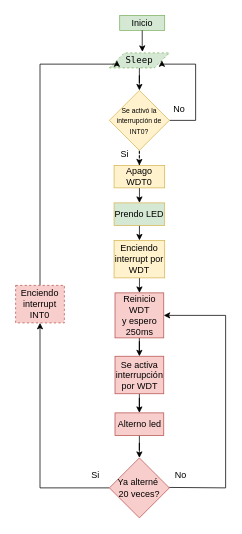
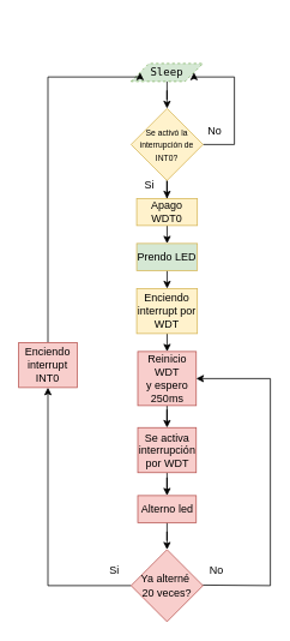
  <mxCell id="0" />
  <mxCell id="1" parent="0" />
  <mxCell id="2" style="edgeStyle=orthogonalEdgeStyle;rounded=0;orthogonalLoop=1;jettySize=auto;html=1;entryX=0.5;entryY=0;entryDx=0;entryDy=0;" edge="1" parent="1" source="3" target="7"><mxGeometry relative="1" as="geometry" /></mxCell>
  <mxCell id="3" value="&lt;pre&gt;Sleep&lt;/pre&gt;" style="shape=parallelogram;perimeter=parallelogramPerimeter;whiteSpace=wrap;html=1;fixedSize=1;fillColor=#d5e8d4;strokeColor=#82b366;dashed=1;" vertex="1" parent="1"><mxGeometry x="145" y="70" width="80" height="20" as="geometry" /></mxCell>
- <mxCell id="4" value="Inicio" style="whiteSpace=wrap;html=1;fillColor=#d5e8d4;strokeColor=#82b366;" vertex="1" parent="1"><mxGeometry x="158.75" y="20" width="60" height="20" as="geometry" /></mxCell>
  <mxCell id="5" style="edgeStyle=orthogonalEdgeStyle;rounded=0;orthogonalLoop=1;jettySize=auto;html=1;entryX=1;entryY=0.5;entryDx=0;entryDy=0;" edge="1" parent="1" source="7" target="3"><mxGeometry relative="1" as="geometry"><mxPoint x="290" y="100" as="targetPoint" /><Array as="points"><mxPoint x="260" y="160" /><mxPoint x="260" y="85" /></Array></mxGeometry></mxCell>
- <mxCell id="6" style="edgeStyle=orthogonalEdgeStyle;rounded=0;orthogonalLoop=1;jettySize=auto;html=1;entryX=0.5;entryY=0;entryDx=0;entryDy=0;dashed=1;" edge="1" parent="1" source="7" target="11"><mxGeometry relative="1" as="geometry" /></mxCell>
+ <mxCell id="6" style="edgeStyle=orthogonalEdgeStyle;rounded=0;orthogonalLoop=1;jettySize=auto;html=1;entryX=0.5;entryY=0;entryDx=0;entryDy=0;" edge="1" parent="1" source="7" target="11"><mxGeometry relative="1" as="geometry" /></mxCell>
  <mxCell id="7" value="&lt;font style=&quot;font-size: 9px;&quot;&gt;Se activó la interrupción de INT0?&lt;/font&gt;" style="rhombus;whiteSpace=wrap;html=1;fillColor=#fff2cc;strokeColor=#d6b656;" vertex="1" parent="1"><mxGeometry x="145" y="120" width="80" height="80" as="geometry" /></mxCell>
  <mxCell id="8" value="No" style="text;html=1;align=center;verticalAlign=middle;resizable=0;points=[];autosize=1;strokeColor=none;fillColor=none;" vertex="1" parent="1"><mxGeometry x="217.5" y="130" width="40" height="30" as="geometry" /></mxCell>
  <mxCell id="9" value="Si" style="text;html=1;align=center;verticalAlign=middle;resizable=0;points=[];autosize=1;strokeColor=none;fillColor=none;" vertex="1" parent="1"><mxGeometry x="150" y="190" width="30" height="30" as="geometry" /></mxCell>
  <mxCell id="10" style="edgeStyle=orthogonalEdgeStyle;rounded=0;orthogonalLoop=1;jettySize=auto;html=1;entryX=0.5;entryY=0;entryDx=0;entryDy=0;" edge="1" parent="1" source="11" target="23"><mxGeometry relative="1" as="geometry" /></mxCell>
  <mxCell id="11" value="Apago WDT0" style="whiteSpace=wrap;html=1;fillColor=#fff2cc;strokeColor=#d6b656;" vertex="1" parent="1"><mxGeometry x="151.25" y="220" width="67.5" height="30" as="geometry" /></mxCell>
  <mxCell id="12" value="" style="edgeStyle=orthogonalEdgeStyle;rounded=0;orthogonalLoop=1;jettySize=auto;html=1;" edge="1" parent="1" source="13" target="27"><mxGeometry relative="1" as="geometry" /></mxCell>
  <mxCell id="13" value="Reinicio WDT&lt;div&gt;y espero&lt;/div&gt;&lt;div&gt;250ms&lt;/div&gt;" style="whiteSpace=wrap;html=1;fillColor=#f8cecc;strokeColor=#b85450;" vertex="1" parent="1"><mxGeometry x="152.5" y="390" width="65" height="60" as="geometry" /></mxCell>
  <mxCell id="14" style="edgeStyle=orthogonalEdgeStyle;rounded=0;orthogonalLoop=1;jettySize=auto;html=1;entryX=0.5;entryY=0;entryDx=0;entryDy=0;" edge="1" parent="1" source="15" target="18"><mxGeometry relative="1" as="geometry" /></mxCell>
  <mxCell id="15" value="Alterno led" style="whiteSpace=wrap;html=1;fillColor=#f8cecc;strokeColor=#b85450;" vertex="1" parent="1"><mxGeometry x="152.5" y="550" width="65" height="30" as="geometry" /></mxCell>
  <mxCell id="16" style="edgeStyle=orthogonalEdgeStyle;rounded=0;orthogonalLoop=1;jettySize=auto;html=1;entryX=1;entryY=0.5;entryDx=0;entryDy=0;exitX=0.09;exitY=1.047;exitDx=0;exitDy=0;exitPerimeter=0;" edge="1" parent="1" source="19" target="13"><mxGeometry relative="1" as="geometry"><mxPoint x="225" y="660" as="sourcePoint" /><Array as="points"><mxPoint x="225" y="649" /><mxPoint x="300" y="650" /><mxPoint x="300" y="415" /></Array></mxGeometry></mxCell>
  <mxCell id="17" style="edgeStyle=orthogonalEdgeStyle;rounded=0;orthogonalLoop=1;jettySize=auto;html=1;entryX=0.5;entryY=1;entryDx=0;entryDy=0;" edge="1" parent="1" source="18" target="21"><mxGeometry relative="1" as="geometry" /></mxCell>
  <mxCell id="18" value="Ya alterné&amp;nbsp;&lt;div&gt;20 veces?&lt;/div&gt;" style="rhombus;whiteSpace=wrap;html=1;fillColor=#f8cecc;strokeColor=#b85450;" vertex="1" parent="1"><mxGeometry x="145" y="610" width="80" height="80" as="geometry" /></mxCell>
  <mxCell id="19" value="No" style="text;html=1;align=center;verticalAlign=middle;resizable=0;points=[];autosize=1;strokeColor=none;fillColor=none;" vertex="1" parent="1"><mxGeometry x="220" y="618" width="40" height="30" as="geometry" /></mxCell>
  <mxCell id="20" style="edgeStyle=orthogonalEdgeStyle;rounded=0;orthogonalLoop=1;jettySize=auto;html=1;entryX=0;entryY=0.5;entryDx=0;entryDy=0;" edge="1" parent="1" source="21" target="3"><mxGeometry relative="1" as="geometry"><Array as="points"><mxPoint x="52" y="85" /></Array></mxGeometry></mxCell>
- <mxCell id="21" value="Enciendo interrupt INT0" style="whiteSpace=wrap;html=1;fillColor=#f8cecc;strokeColor=#b85450;dashed=1;" vertex="1" parent="1"><mxGeometry x="20" y="380" width="65" height="50" as="geometry" /></mxCell>
+ <mxCell id="21" value="Enciendo interrupt INT0" style="whiteSpace=wrap;html=1;fillColor=#f8cecc;strokeColor=#b85450;" vertex="1" parent="1"><mxGeometry x="20" y="380" width="65" height="50" as="geometry" /></mxCell>
  <mxCell id="22" style="edgeStyle=orthogonalEdgeStyle;rounded=0;orthogonalLoop=1;jettySize=auto;html=1;entryX=0.5;entryY=0;entryDx=0;entryDy=0;" edge="1" parent="1" source="23" target="25"><mxGeometry relative="1" as="geometry" /></mxCell>
  <mxCell id="23" value="Prendo LED" style="whiteSpace=wrap;html=1;fillColor=#d5e8d4;strokeColor=#d6b656;" vertex="1" parent="1"><mxGeometry x="151.25" y="270" width="67.5" height="30" as="geometry" /></mxCell>
  <mxCell id="24" style="edgeStyle=orthogonalEdgeStyle;rounded=0;orthogonalLoop=1;jettySize=auto;html=1;entryX=0.5;entryY=0;entryDx=0;entryDy=0;" edge="1" parent="1" source="25" target="13"><mxGeometry relative="1" as="geometry" /></mxCell>
  <mxCell id="25" value="Enciendo interrupt por&lt;div&gt;WDT&lt;/div&gt;" style="whiteSpace=wrap;html=1;fillColor=#fff2cc;strokeColor=#d6b656;" vertex="1" parent="1"><mxGeometry x="151.25" y="320" width="67.5" height="50" as="geometry" /></mxCell>
  <mxCell id="26" style="edgeStyle=orthogonalEdgeStyle;rounded=0;orthogonalLoop=1;jettySize=auto;html=1;entryX=0.5;entryY=0;entryDx=0;entryDy=0;" edge="1" parent="1" source="27" target="15"><mxGeometry relative="1" as="geometry" /></mxCell>
  <mxCell id="27" value="Se activa interrupción por WDT" style="whiteSpace=wrap;html=1;fillColor=#f8cecc;strokeColor=#b85450;" vertex="1" parent="1"><mxGeometry x="152.5" y="474.5" width="65" height="50" as="geometry" /></mxCell>
- <mxCell id="28" style="edgeStyle=orthogonalEdgeStyle;rounded=0;orthogonalLoop=1;jettySize=auto;html=1;entryX=0.551;entryY=-0.07;entryDx=0;entryDy=0;entryPerimeter=0;" edge="1" parent="1" source="4" target="3"><mxGeometry relative="1" as="geometry" /></mxCell>
  <mxCell id="29" value="Si" style="text;html=1;align=center;verticalAlign=middle;resizable=0;points=[];autosize=1;strokeColor=none;fillColor=none;" vertex="1" parent="1"><mxGeometry x="111" y="618" width="30" height="30" as="geometry" /></mxCell>
